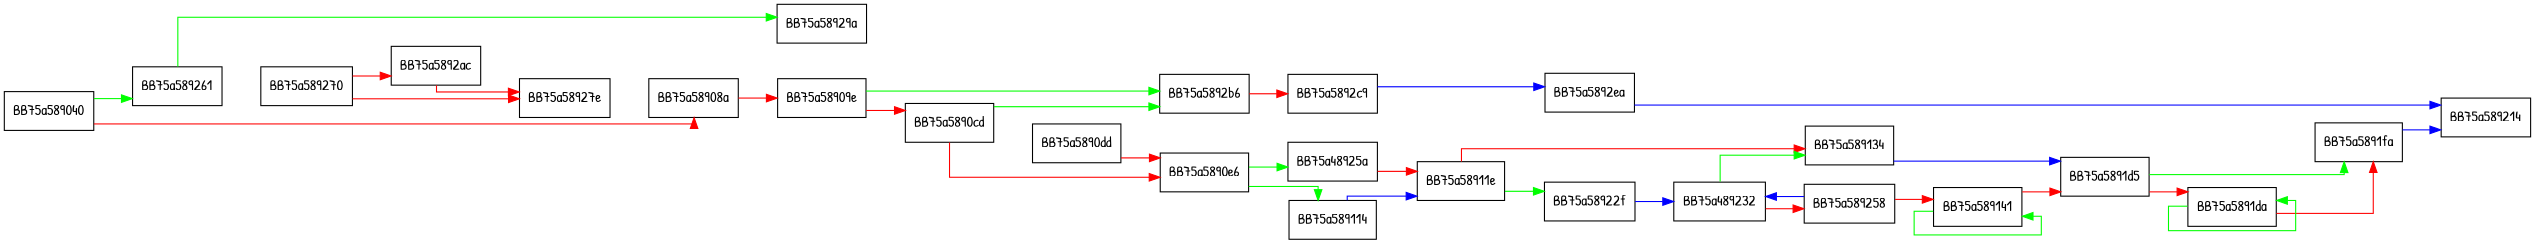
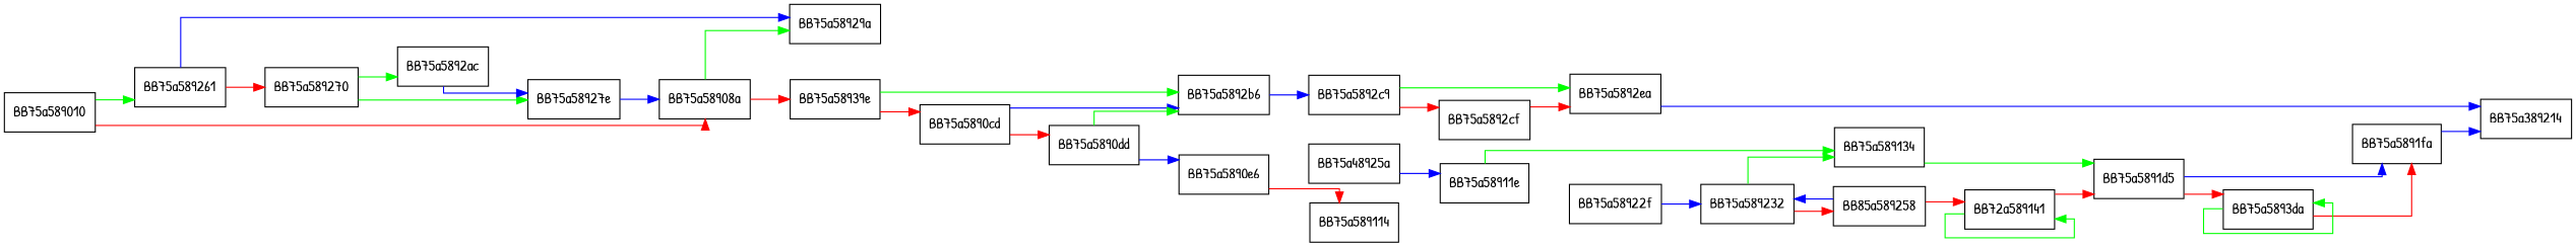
  digraph {
    fontname="Patrick Hand"
    rankdir=LR
    splines=ortho
    node [fontname="Patrick Hand" shape=box]
    edge [color=red fontname="Patrick Hand"]
-   BB75a589040
+   BB75a589040 [label=BB75a589010]
    BB75a589261
    BB75a58908a
    BB75a58929a
    BB75a589270
-   BB75a58909e
+   BB75a58909e [label=BB75a58939e]
    BB75a5892ac
    BB75a58927e
    BB75a5892b6
    BB75a5890cd
    BB75a5892c9
    BB75a5890dd
    BB75a5892ea
-   BB75a589214
+   BB75a589214 [label=BB75a389214]
+   BB75a5892cf
    BB75a5890e6
    n17 [label=BB75a48925a]
    BB75a589114
    BB75a58911e
    BB75a58922f
    BB75a589134
-   BB75a589232 [label=BB75a489232]
+   BB75a589232
    BB75a5891d5
-   BB75a589258
+   BB75a589258 [label=BB85a589258]
    BB75a5891fa
-   BB75a5891da
-   BB75a589141
+   BB75a5891da [label=BB75a5893da]
+   BB75a589141 [label=BB72a589141]
    BB75a589040 -> BB75a589261 [color=green]
    BB75a589040 -> BB75a58908a
-   BB75a589261 -> BB75a58929a [color=green]
+   BB75a589261 -> BB75a58929a [color=blue]
+   BB75a589261 -> BB75a589270
+   BB75a58908a -> BB75a58929a [color=green]
    BB75a58908a -> BB75a58909e
-   BB75a589270 -> BB75a5892ac
-   BB75a589270 -> BB75a58927e
+   BB75a589270 -> BB75a5892ac [color=green]
+   BB75a589270 -> BB75a58927e [color=green]
    BB75a58909e -> BB75a5892b6 [color=green]
    BB75a58909e -> BB75a5890cd
-   BB75a5892ac -> BB75a58927e
-   BB75a5892b6 -> BB75a5892c9
-   BB75a5890cd -> BB75a5892b6 [color=green]
-   BB75a5890cd -> BB75a5890e6
-   BB75a5892c9 -> BB75a5892ea [color=blue]
-   BB75a5890dd -> BB75a5890e6
+   BB75a5892ac -> BB75a58927e [color=blue]
+   BB75a58927e -> BB75a58908a [color=blue]
+   BB75a5892b6 -> BB75a5892c9 [color=blue]
+   BB75a5890cd -> BB75a5892b6 [color=blue]
+   BB75a5890cd -> BB75a5890dd
+   BB75a5892c9 -> BB75a5892ea [color=green]
+   BB75a5892c9 -> BB75a5892cf
+   BB75a5890dd -> BB75a5892b6 [color=green]
+   BB75a5890dd -> BB75a5890e6 [color=blue]
    BB75a5892ea -> BB75a589214 [color=blue]
-   BB75a5890e6 -> n17 [color=green]
-   BB75a5890e6 -> BB75a589114 [color=green]
-   n17 -> BB75a58911e
-   BB75a589114 -> BB75a58911e [color=blue]
-   BB75a58911e -> BB75a58922f [color=green]
-   BB75a58911e -> BB75a589134
+   BB75a5892cf -> BB75a5892ea
+   BB75a5890e6 -> BB75a589114
+   n17 -> BB75a58911e [color=blue]
+   BB75a58911e -> BB75a589134 [color=green]
    BB75a58922f -> BB75a589232 [color=blue]
-   BB75a589134 -> BB75a5891d5 [color=blue]
+   BB75a589134 -> BB75a5891d5 [color=green]
    BB75a589232 -> BB75a589134 [color=green]
    BB75a589232 -> BB75a589258
-   BB75a5891d5 -> BB75a5891fa [color=green]
+   BB75a5891d5 -> BB75a5891fa [color=blue]
    BB75a5891d5 -> BB75a5891da
    BB75a589258 -> BB75a589232 [color=blue]
    BB75a589258 -> BB75a589141
    BB75a5891fa -> BB75a589214 [color=blue]
    BB75a5891da -> BB75a5891fa
    BB75a5891da -> BB75a5891da [color=green]
    BB75a589141 -> BB75a5891d5
    BB75a589141 -> BB75a589141 [color=green]
  }
